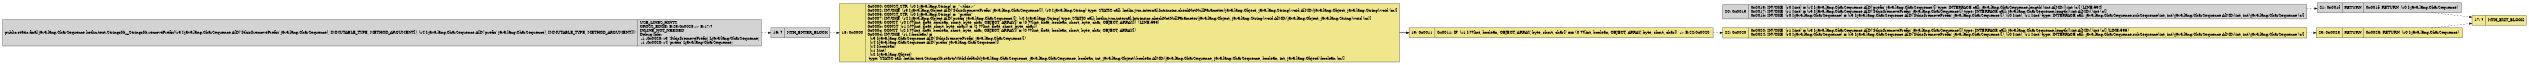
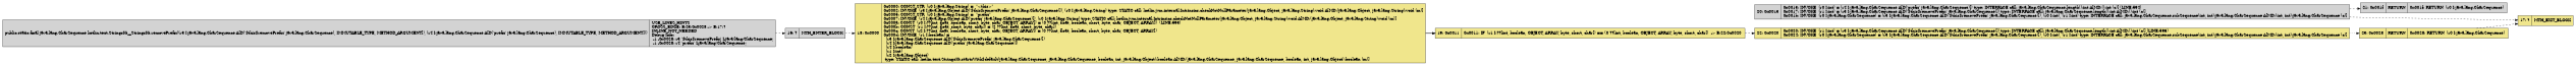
  digraph {
    rankdir=LR
    node [fillcolor=khaki shape=record style=filled]
    edge [style=dashed]
    n1 [fillcolor=lightgrey label="{16\:\ ?|MTH_ENTER_BLOCK\l}"]
    n2 [label="{18\:\ 0x0000|0x0000: CONST_STR  (r0 I:java.lang.String) =  \"\<this\>\" \l0x0002: INVOKE  (r3 I:java.lang.Object A[D('$this$removePrefix' java.lang.CharSequence)]), (r0 I:java.lang.String) type: STATIC call: kotlin.jvm.internal.Intrinsics.checkNotNullParameter(java.lang.Object, java.lang.String):void A[MD:(java.lang.Object, java.lang.String):void (m)]\l0x0005: CONST_STR  (r0 I:java.lang.String) =  \"prefix\" \l0x0007: INVOKE  (r4 I:java.lang.Object A[D('prefix' java.lang.CharSequence)]), (r0 I:java.lang.String) type: STATIC call: kotlin.jvm.internal.Intrinsics.checkNotNullParameter(java.lang.Object, java.lang.String):void A[MD:(java.lang.Object, java.lang.String):void (m)]\l0x000a: CONST  (r0 I:??[int, float, boolean, short, byte, char, OBJECT, ARRAY]) = (0 ??[int, float, boolean, short, byte, char, OBJECT, ARRAY])  (LINE:593)\l0x000b: CONST  (r1 I:??[int, float, short, byte, char]) = (2 ??[int, float, short, byte, char]) \l0x000c: CONST  (r2 I:??[int, float, boolean, short, byte, char, OBJECT, ARRAY]) = (0 ??[int, float, boolean, short, byte, char, OBJECT, ARRAY]) \l0x000d: INVOKE  (r1 I:boolean) = \l  (r3 I:java.lang.CharSequence A[D('$this$removePrefix' java.lang.CharSequence)])\l  (r4 I:java.lang.CharSequence A[D('prefix' java.lang.CharSequence)])\l  (r4 I:boolean)\l  (r1 I:int)\l  (r2 I:java.lang.Object)\l type: STATIC call: kotlin.text.StringsKt.startsWith$default(java.lang.CharSequence, java.lang.CharSequence, boolean, int, java.lang.Object):boolean A[MD:(java.lang.CharSequence, java.lang.CharSequence, boolean, int, java.lang.Object):boolean (m)]\l}"]
    n3 [label="{19\:\ 0x0011|0x0011: IF  (r1 I:??[int, boolean, OBJECT, ARRAY, byte, short, char]) == (0 ??[int, boolean, OBJECT, ARRAY, byte, short, char])  \-\> B:22:0x0020 \l}"]
    n4 [label="{22\:\ 0x0020|0x0020: INVOKE  (r1 I:int) = (r3 I:java.lang.CharSequence A[D('$this$removePrefix' java.lang.CharSequence)]) type: INTERFACE call: java.lang.CharSequence.length():int A[MD:():int (c)] (LINE:596)\l0x0024: INVOKE  (r0 I:java.lang.CharSequence) = (r3 I:java.lang.CharSequence A[D('$this$removePrefix' java.lang.CharSequence)]), (r0 I:int), (r1 I:int) type: INTERFACE call: java.lang.CharSequence.subSequence(int, int):java.lang.CharSequence A[MD:(int, int):java.lang.CharSequence (c)]\l}"]
    n5 [fillcolor=lightgrey label="{20\:\ 0x0013|0x0013: INVOKE  (r0 I:int) = (r4 I:java.lang.CharSequence A[D('prefix' java.lang.CharSequence)]) type: INTERFACE call: java.lang.CharSequence.length():int A[MD:():int (c)] (LINE:594)\l0x0017: INVOKE  (r1 I:int) = (r3 I:java.lang.CharSequence A[D('$this$removePrefix' java.lang.CharSequence)]) type: INTERFACE call: java.lang.CharSequence.length():int A[MD:():int (c)]\l0x001b: INVOKE  (r0 I:java.lang.CharSequence) = (r3 I:java.lang.CharSequence A[D('$this$removePrefix' java.lang.CharSequence)]), (r0 I:int), (r1 I:int) type: INTERFACE call: java.lang.CharSequence.subSequence(int, int):java.lang.CharSequence A[MD:(int, int):java.lang.CharSequence (c)]\l}"]
    n6 [fillcolor=lightgrey label="{21\:\ 0x001f|RETURN\l|0x001f: RETURN  (r0 I:java.lang.CharSequence) \l}"]
    n7 [label="{23\:\ 0x0028|RETURN\l|0x0028: RETURN  (r0 I:java.lang.CharSequence) \l}"]
    n8 [label="{17\:\ ?|MTH_EXIT_BLOCK\l}"]
    n9 [fillcolor=lightgrey label="{public static final java.lang.CharSequence kotlin.text.StringsKt__StringsKt.removePrefix((r3 I:java.lang.CharSequence A[D('$this$removePrefix' java.lang.CharSequence), IMMUTABLE_TYPE, METHOD_ARGUMENT]), (r4 I:java.lang.CharSequence A[D('prefix' java.lang.CharSequence), IMMUTABLE_TYPE, METHOD_ARGUMENT]))  | USE_LINES_HINTS\lCROSS_EDGE: B:23:0x0028 \-\> B:17:?\lINLINE_NOT_NEEDED\lDebug Info:\l  \-1 \-0x0028: r3 '$this$removePrefix' Ljava\/lang\/CharSequence;\l  \-1 \-0x0028: r4 'prefix' Ljava\/lang\/CharSequence;\l}"]
    n1 -> n2
    n2 -> n3 [style=bold]
    n3 -> n4
    n4 -> n7 [style=dotted]
    n5 -> n6
-   n6 -> n8
+   n5 -> n8
    n7 -> n8
    n9 -> n1
  }
